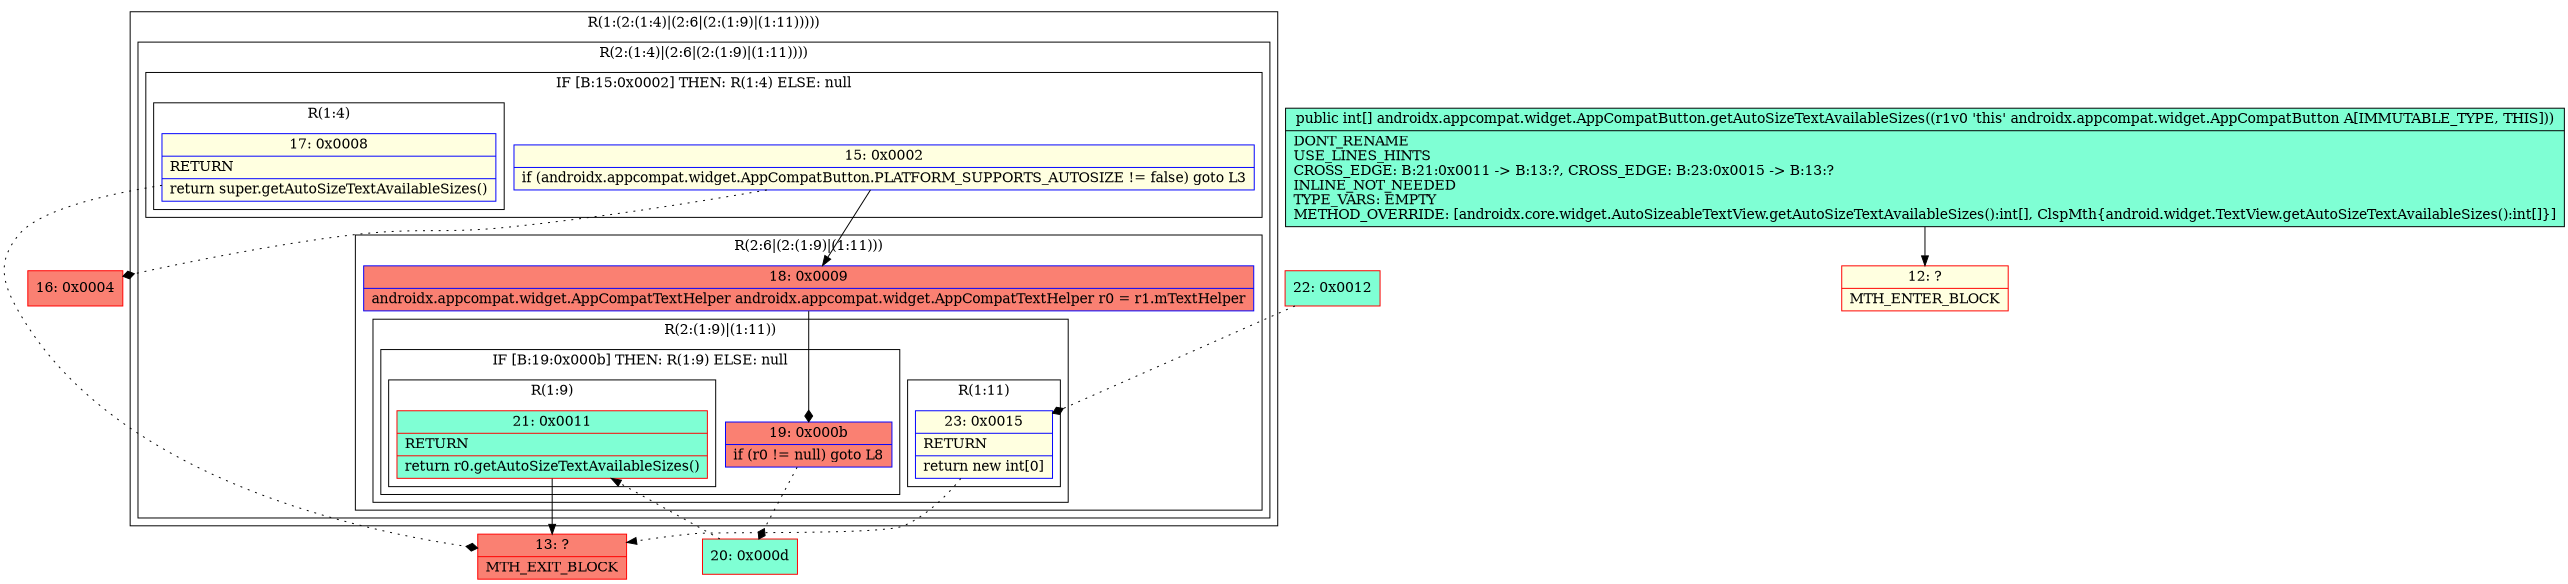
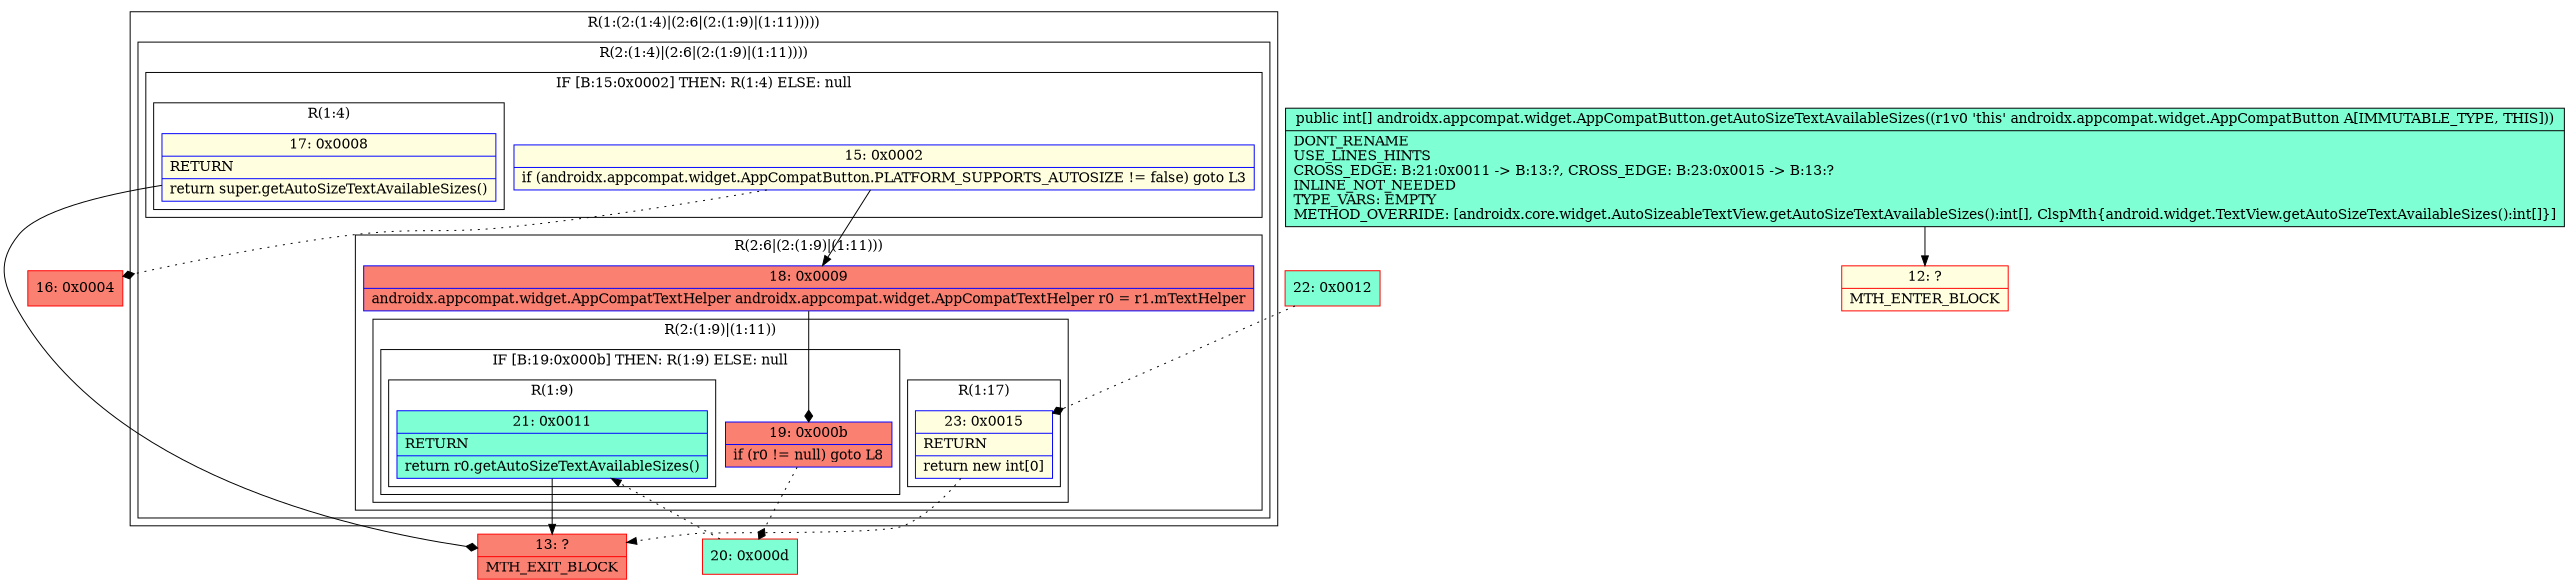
  digraph {
    node [color=blue fillcolor=lightyellow shape=record style=filled]
    edge [arrowhead=diamond style=solid]
    n1 [label="{17\:\ 0x0008|RETURN\l|return super.getAutoSizeTextAvailableSizes()\l}"]
    n2 [label="{15\:\ 0x0002|if (androidx.appcompat.widget.AppCompatButton.PLATFORM_SUPPORTS_AUTOSIZE != false) goto L3\l}"]
-   n3 [color=red fillcolor=aquamarine label="{21\:\ 0x0011|RETURN\l|return r0.getAutoSizeTextAvailableSizes()\l}"]
+   n3 [fillcolor=aquamarine label="{21\:\ 0x0011|RETURN\l|return r0.getAutoSizeTextAvailableSizes()\l}"]
    n4 [fillcolor=salmon label="{19\:\ 0x000b|if (r0 != null) goto L8\l}"]
    n5 [label="{23\:\ 0x0015|RETURN\l|return new int[0]\l}"]
    n6 [fillcolor=salmon label="{18\:\ 0x0009|androidx.appcompat.widget.AppCompatTextHelper androidx.appcompat.widget.AppCompatTextHelper r0 = r1.mTextHelper\l}"]
    n7 [color=red fillcolor=salmon label="{13\:\ ?|MTH_EXIT_BLOCK\l}"]
    n8 [color=red fillcolor=salmon label="{16\:\ 0x0004}"]
    n9 [color=red fillcolor=aquamarine label="{20\:\ 0x000d}"]
    n10 [color=red fillcolor=aquamarine label="{22\:\ 0x0012}"]
    n11 [color=red label="{12\:\ ?|MTH_ENTER_BLOCK\l}"]
    n12 [fillcolor=aquamarine label="{public int[] androidx.appcompat.widget.AppCompatButton.getAutoSizeTextAvailableSizes((r1v0 'this' androidx.appcompat.widget.AppCompatButton A[IMMUTABLE_TYPE, THIS]))  | DONT_RENAME\lUSE_LINES_HINTS\lCROSS_EDGE: B:21:0x0011 \-\> B:13:?, CROSS_EDGE: B:23:0x0015 \-\> B:13:?\lINLINE_NOT_NEEDED\lTYPE_VARS: EMPTY\lMETHOD_OVERRIDE: [androidx.core.widget.AutoSizeableTextView.getAutoSizeTextAvailableSizes():int[], ClspMth\{android.widget.TextView.getAutoSizeTextAvailableSizes():int[]\}]\l}" color=""]
    subgraph cluster_1 {
      label="R(1:(2:(1:4)|(2:6|(2:(1:9)|(1:11)))))"
      subgraph cluster_2 {
        label="R(2:(1:4)|(2:6|(2:(1:9)|(1:11))))"
        subgraph cluster_3 {
          label="IF [B:15:0x0002] THEN: R(1:4) ELSE: null"
          n2
          subgraph cluster_4 {
            label="R(1:4)"
            n1
          }
        }
        subgraph cluster_5 {
          label="R(2:6|(2:(1:9)|(1:11)))"
          n6
          subgraph cluster_6 {
            label="R(2:(1:9)|(1:11))"
            subgraph cluster_7 {
              label="IF [B:19:0x000b] THEN: R(1:9) ELSE: null"
              n4
              subgraph cluster_8 {
                label="R(1:9)"
                n3
              }
            }
            subgraph cluster_9 {
-             label="R(1:11)"
+             label="R(1:17)"
              n5
            }
          }
        }
      }
    }
-   n1 -> n7 [style=dotted]
+   n1 -> n7
    n2 -> n6 [arrowhead=normal]
    n2 -> n8 [style=dotted]
    n3 -> n7 [arrowhead=normal]
    n4 -> n9 [style=dotted]
    n5 -> n7 [arrowhead=normal style=dotted]
    n6 -> n4
    n9 -> n3 [arrowhead=normal style=dotted]
    n10 -> n5 [style=dotted]
    n12 -> n11 [arrowhead=normal]
  }
